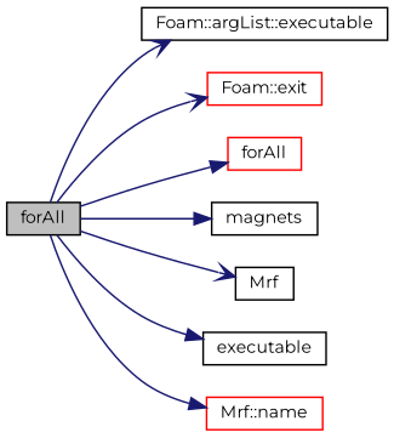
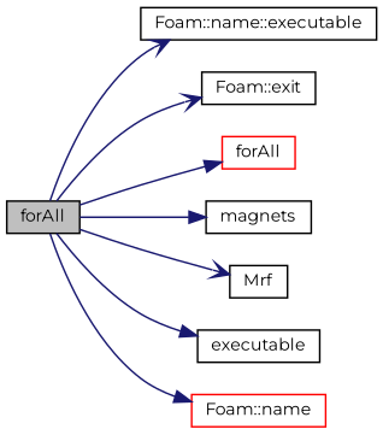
  digraph {
    fontname=Montserrat
    rankdir=LR
    node [color=black fontname=Montserrat fontsize=10 shape=record]
    edge [arrowhead=normal color=midnightblue fontname=Montserrat fontsize=10 labelfontname=Helvetica labelfontsize=10 style=solid]
    n1 [fillcolor=grey75 fontcolor=black height=0.2 label=forAll style=filled width=0.4]
-   n2 [height=0.2 label="Foam::argList::executable" width=0.4]
-   n3 [color=red height=0.2 label="Foam::exit" width=0.4]
+   n2 [height=0.2 label="Foam::name::executable" width=0.4]
+   n3 [height=0.2 label="Foam::exit" width=0.4]
    n4 [color=red height=0.2 label=forAll width=0.4]
    n5 [height=0.2 label=magnets width=0.4]
    n6 [height=0.2 label=Mrf width=0.4]
    n7 [height=0.2 label=executable width=0.4]
-   n8 [color=red height=0.2 label="Mrf::name" width=0.4]
+   n8 [color=red height=0.2 label="Foam::name" width=0.4]
    n1 -> n2 [arrowhead=vee]
    n1 -> n3 [arrowhead=vee]
    n1 -> n4
    n1 -> n5
    n1 -> n6 [arrowhead=vee]
    n1 -> n7
    n1 -> n8
  }
